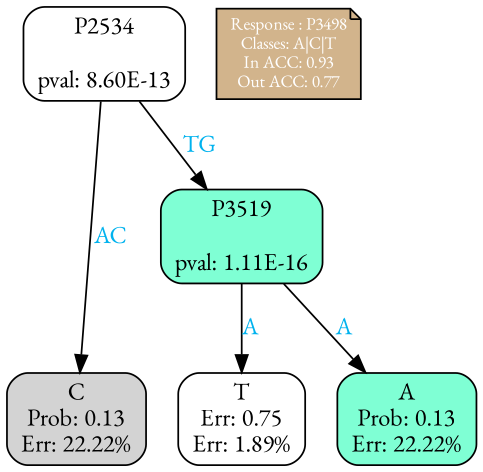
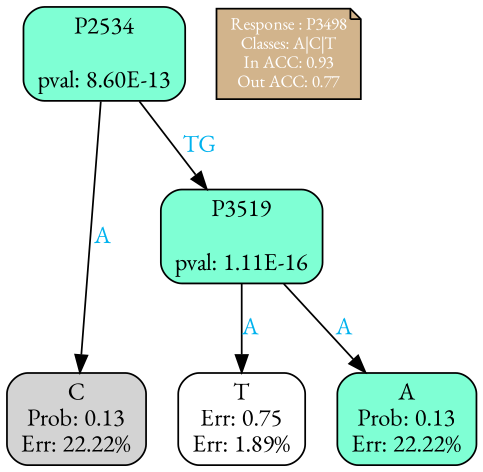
  digraph {
    fontname="EB Garamond"
    ranksep=equally
    splines=polylines
    node [color=black fillcolor=white fontname="EB Garamond" shape=box style="filled, rounded"]
    edge [fontcolor=deepskyblue2 fontname="EB Garamond"]
    n1 [fillcolor=lightgrey label="C\nProb: 0.13\nErr: 22.22%"]
    n2 [label="T\nErr: 0.75\nErr: 1.89%"]
    n3 [fillcolor=aquamarine label="A\nProb: 0.13\nErr: 22.22%"]
    n4 [align=left fillcolor=tan fontcolor=white fontsize=10 label="Response : P3498\nClasses: A|C|T\nIn ACC: 0.93\nOut ACC: 0.77\n" shape=note style=filled]
-   n5 [label="P2534\n\npval: 8.60E-13"]
+   n5 [fillcolor=aquamarine label="P2534\n\npval: 8.60E-13"]
    n6 [fillcolor=aquamarine label="P3519\n\npval: 1.11E-16"]
    subgraph sub_1 {
      rank=same
      n1
      n2
      n3
    }
    subgraph sub_2 {
      rank=same
      n4
      n5
    }
-   n5 -> n1 [label=AC]
+   n5 -> n1 [label=A]
    n5 -> n6 [label=TG]
    n6 -> n2 [label=A]
    n6 -> n3 [label=A]
  }
